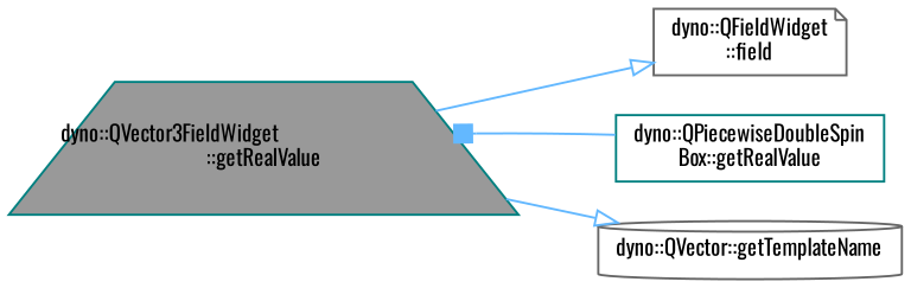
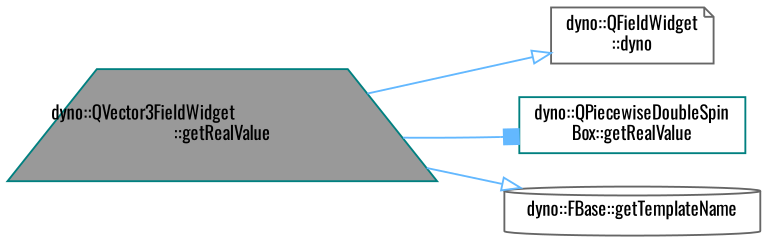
  digraph {
    fontname=Oswald
    rankdir=LR
    node [color=teal fillcolor=white fontname=Oswald fontsize=10 style=filled]
    edge [arrowhead=onormal color=steelblue1 fontname=Oswald fontsize=10 labelfontname=Helvetica labelfontsize=10 style=solid]
    n1 [fillcolor=grey60 fontcolor=black height=0.2 label="dyno::QVector3FieldWidget\l::getRealValue" shape=trapezium width=0.4]
-   n2 [color=gray40 height=0.2 label="dyno::QFieldWidget\l::field" shape=note width=0.4]
+   n2 [color=gray40 height=0.2 label="dyno::QFieldWidget\l::dyno" shape=note width=0.4]
    n3 [height=0.2 label="dyno::QPiecewiseDoubleSpin\lBox::getRealValue" shape=box width=0.4]
-   n4 [color=gray40 height=0.2 label="dyno::QVector::getTemplateName" shape=cylinder width=0.4]
+   n4 [color=gray40 height=0.2 label="dyno::FBase::getTemplateName" shape=cylinder width=0.4]
    n1 -> n2
-   n3 -> n1 [arrowhead=box]
+   n1 -> n3 [arrowhead=box]
    n1 -> n4
  }
